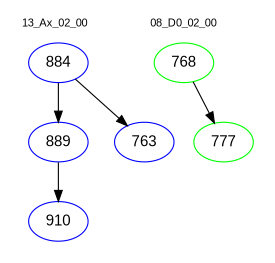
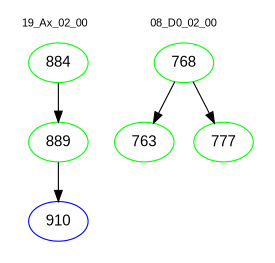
  digraph {
    fontname="Liberation Sans"
    node [color=blue fontname="Liberation Sans"]
    edge [color=black fontname="Liberation Sans"]
-   n1 [label=889]
-   n2 [label=884]
+   n1 [color=green label=889]
+   n2 [color=green label=884]
    n3 [label=910]
    n4 [color=green label=768]
-   n5 [label=763]
+   n5 [color=green label=763]
    n6 [color=green label=777]
    subgraph cluster_1 {
      color=white
      fontsize=10
-     label="13_Ax_02_00"
+     label="19_Ax_02_00"
      n1
      n2
      n3
    }
    subgraph cluster_2 {
      color=white
      fontsize=10
      label="08_D0_02_00"
      n4
      n5
      n6
    }
    n1 -> n3
    n2 -> n1
-   n2 -> n5
+   n4 -> n5
    n4 -> n6
  }
